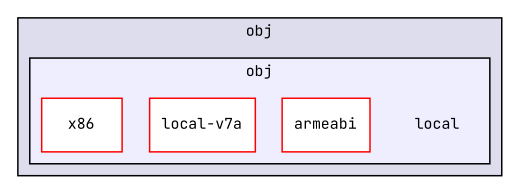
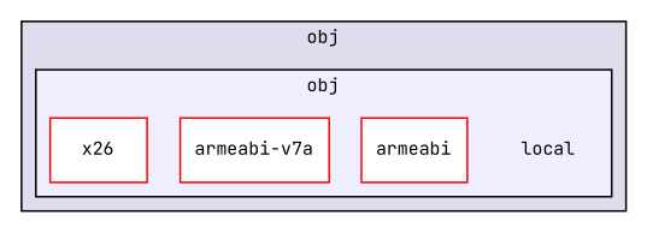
  digraph {
    compound=true
    fontname="JetBrains Mono"
    node [fontname="JetBrains Mono" fontsize=10 shape=box color=red fillcolor=white style=filled]
    n1 [label=local shape=plaintext color="" fillcolor="" style=""]
    n2 [label=armeabi]
-   n3 [label="local-v7a"]
-   n4 [label=x86]
+   n3 [label="armeabi-v7a"]
+   n4 [label=x26]
    subgraph cluster_1 {
      bgcolor="#ddddee"
      fontsize=10
      label=obj
      pencolor=black
      subgraph cluster_2 {
        bgcolor="#eeeeff"
        fontsize=10
        pencolor=black
        n1
        n2
        n3
        n4
      }
    }
  }
